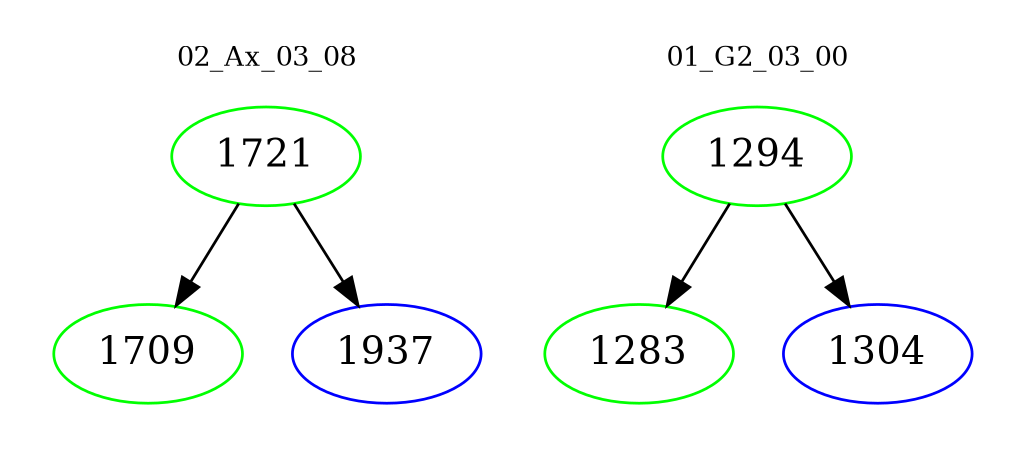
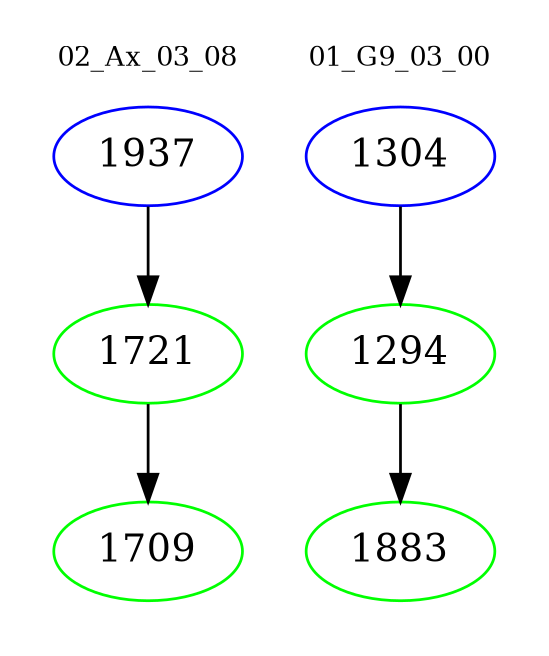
  digraph {
    node [color=green]
    edge [color=black]
    n1 [label=1721]
    n2 [label=1709]
    n3 [color=blue label=1937]
    n4 [label=1294]
-   n5 [label=1283]
+   n5 [label=1883]
    n6 [color=blue label=1304]
    subgraph cluster_1 {
      color=white
      fontsize=10
      label="02_Ax_03_08"
      n1
      n2
      n3
    }
    subgraph cluster_2 {
      color=white
      fontsize=10
-     label="01_G2_03_00"
+     label="01_G9_03_00"
      n4
      n5
      n6
    }
    n1 -> n2
-   n1 -> n3
+   n3 -> n1
    n4 -> n5
-   n4 -> n6
+   n6 -> n4
  }
